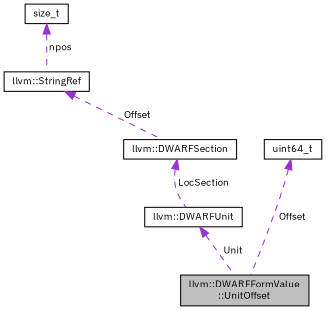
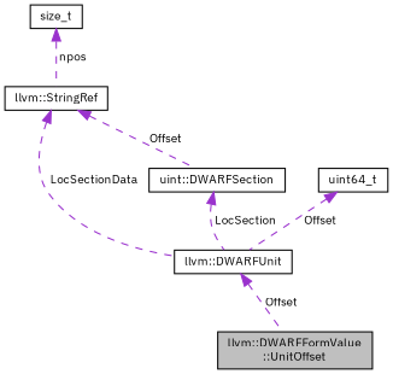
  digraph {
    fontname="IBM Plex Sans"
    node [color=black fontname="IBM Plex Sans" fontsize=10 shape=box]
    edge [color=darkorchid3 dir=back fontname="IBM Plex Sans" fontsize=10 labelfontname=Helvetica labelfontsize=10 style=dashed]
    n1 [fillcolor=grey75 fontcolor=black height=0.2 label="llvm::DWARFFormValue\l::UnitOffset" style=filled width=0.4]
    n2 [height=0.2 label="llvm::DWARFUnit" width=0.4]
-   n3 [height=0.2 label="llvm::DWARFSection" width=0.4]
+   n3 [height=0.2 label="uint::DWARFSection" width=0.4]
    n4 [height=0.2 label="llvm::StringRef" width=0.4]
    n5 [height=0.2 label=size_t width=0.4]
    n6 [height=0.2 label=uint64_t width=0.4]
-   n2 -> n1 [label=" Unit"]
+   n2 -> n1 [label=" Offset"]
    n3 -> n2 [label=" LocSection"]
+   n4 -> n2 [label=" LocSectionData"]
    n4 -> n3 [label=" Offset"]
    n5 -> n4 [label=" npos"]
-   n6 -> n1 [label=" Offset"]
+   n6 -> n2 [label=" Offset"]
  }
